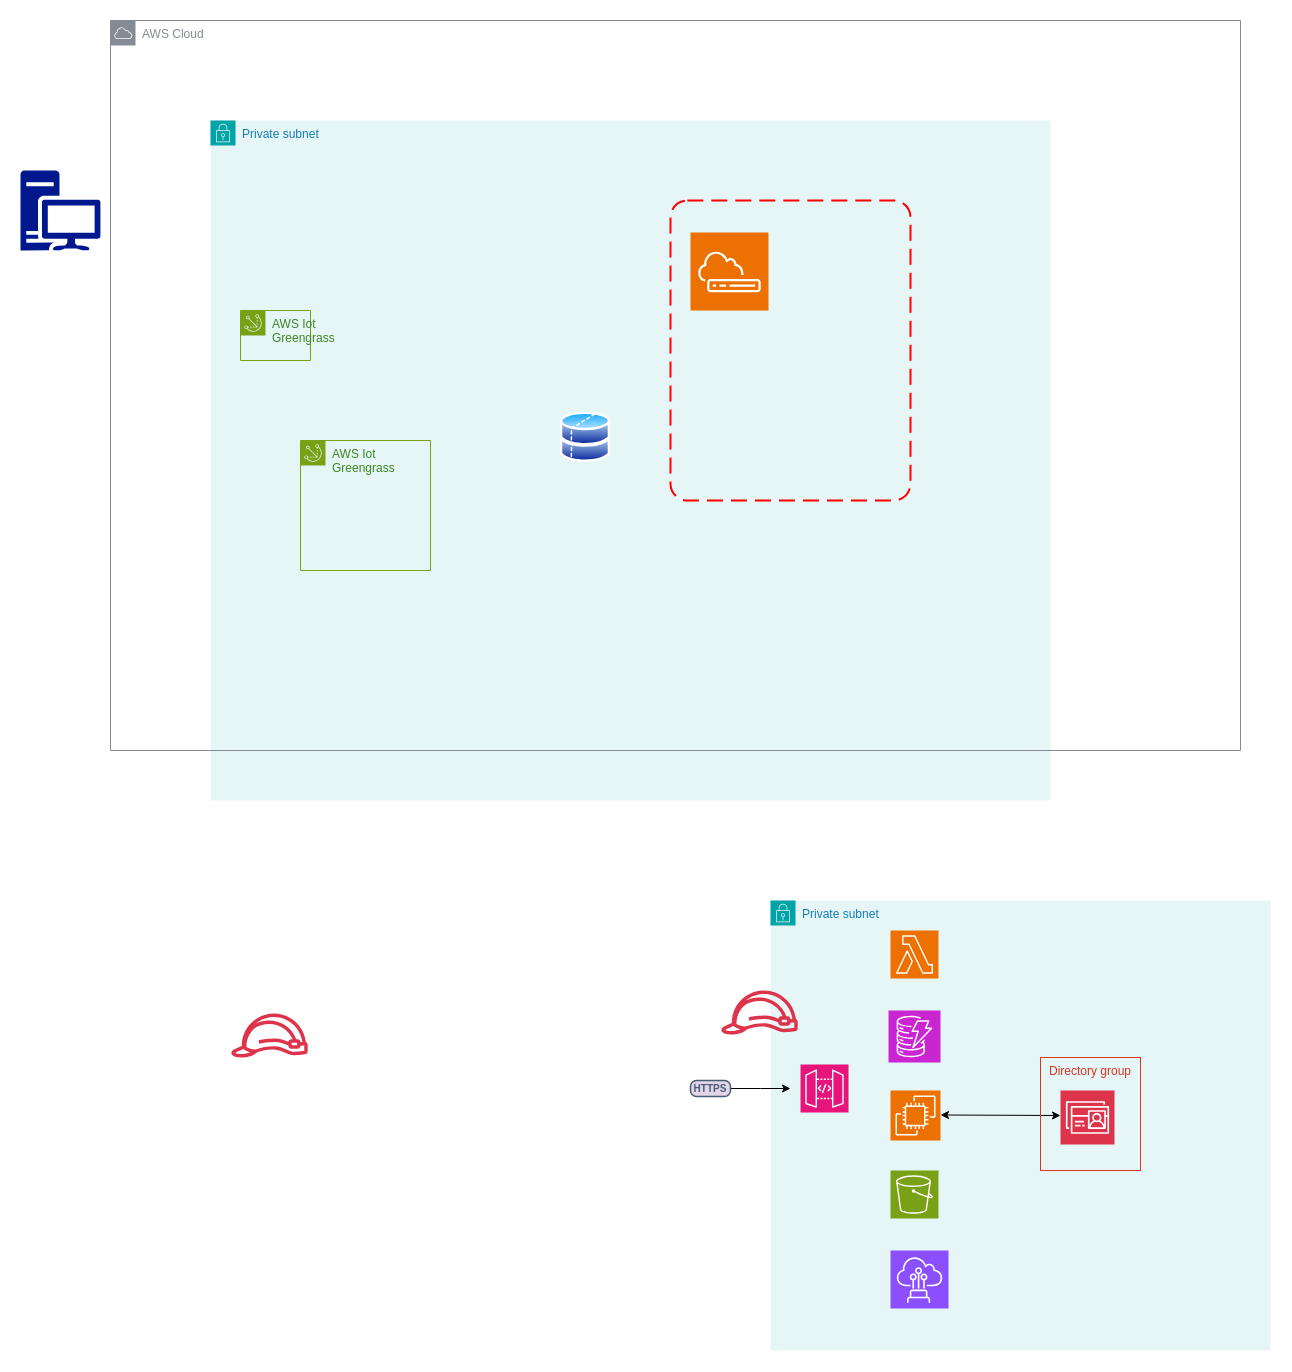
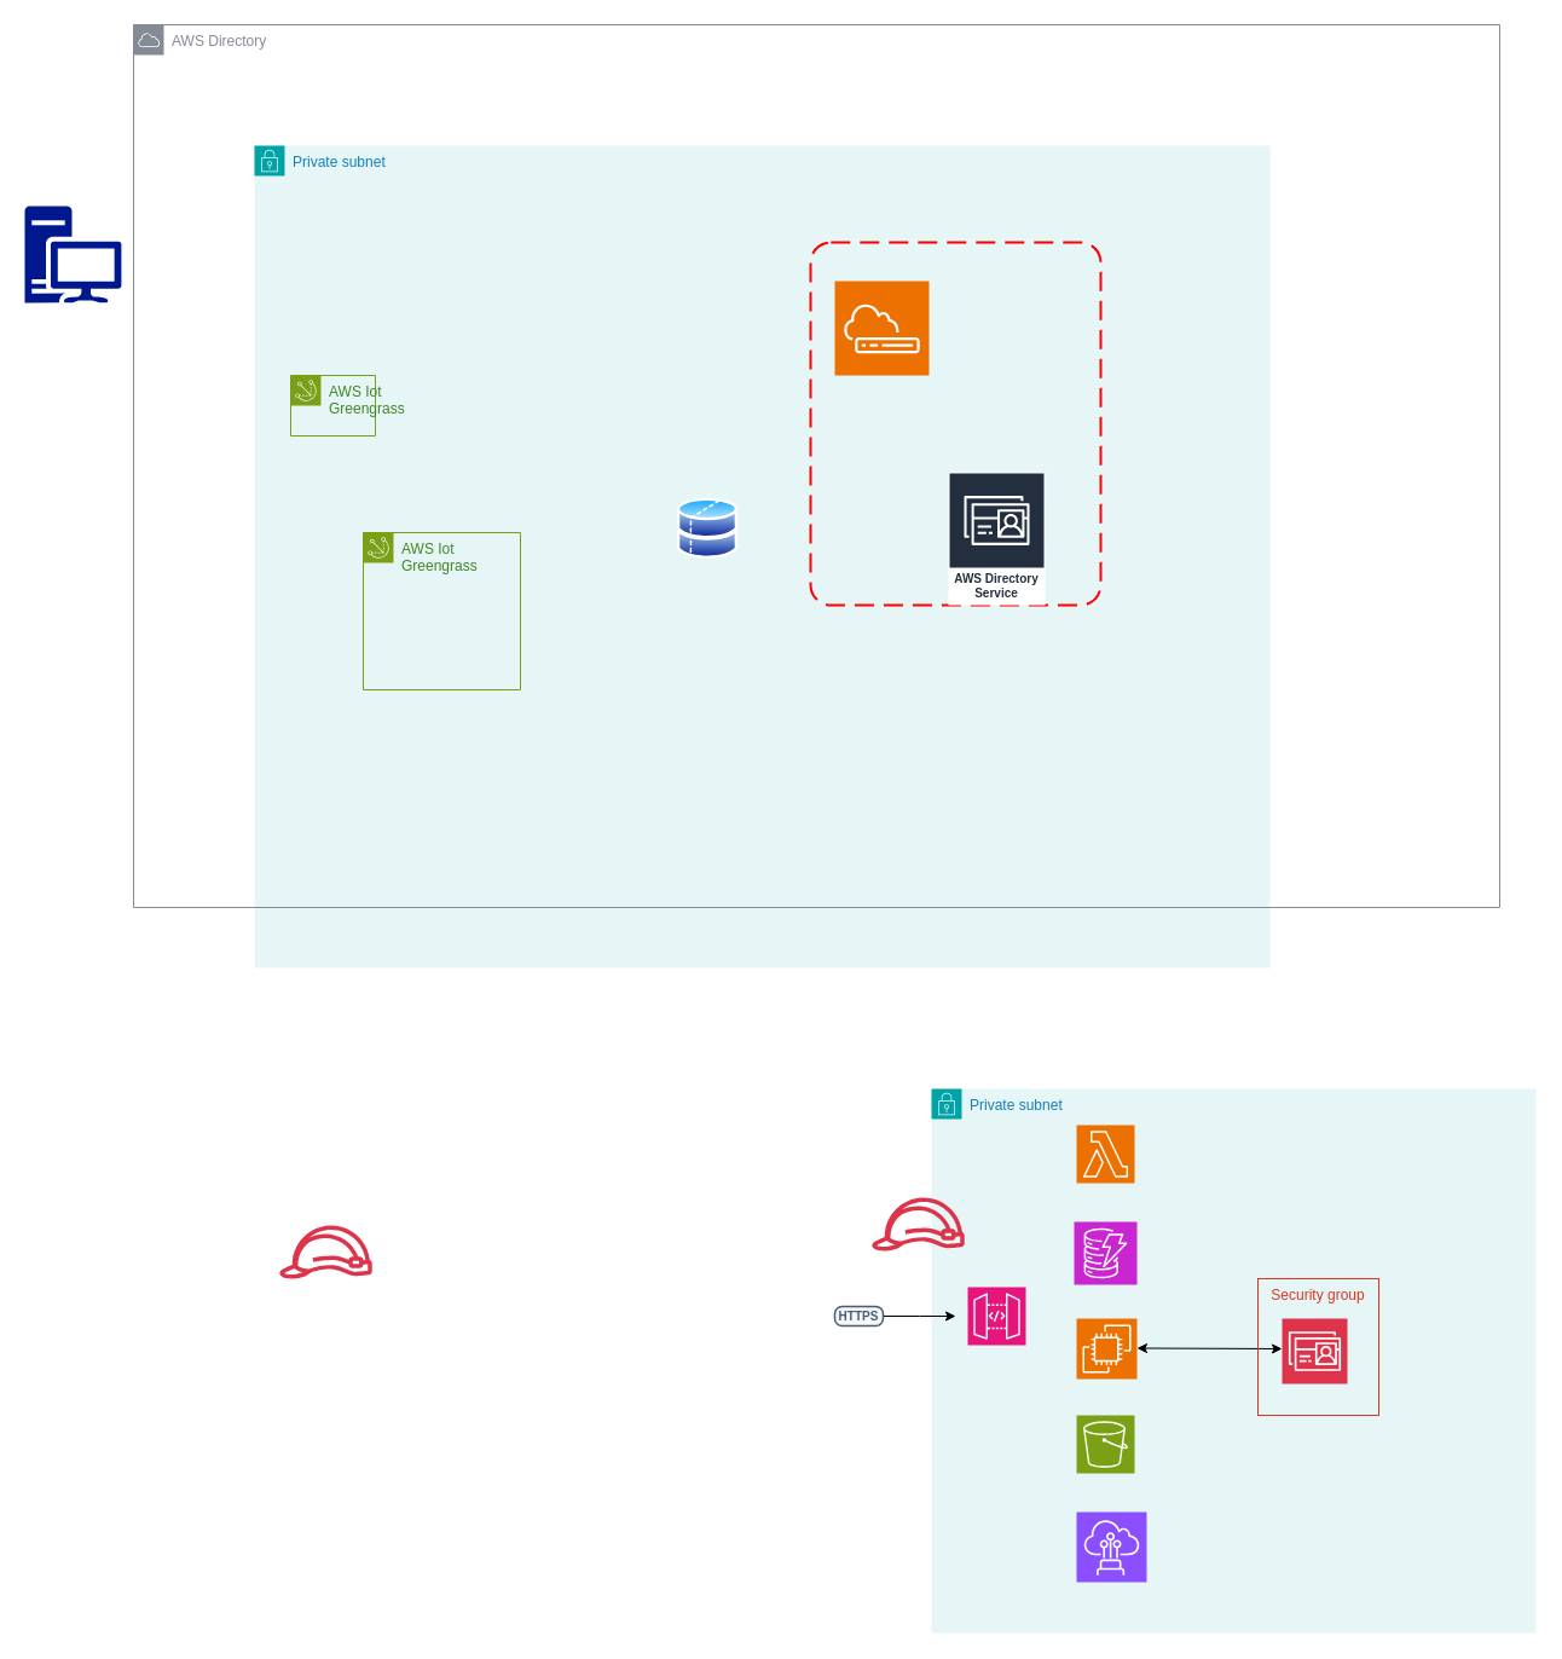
  <mxCell id="0" />
  <mxCell id="1" parent="0" />
  <mxCell id="2" value="Private subnet" style="points=[[0,0],[0.25,0],[0.5,0],[0.75,0],[1,0],[1,0.25],[1,0.5],[1,0.75],[1,1],[0.75,1],[0.5,1],[0.25,1],[0,1],[0,0.75],[0,0.5],[0,0.25]];outlineConnect=0;gradientColor=none;html=1;whiteSpace=wrap;fontSize=12;fontStyle=0;container=1;pointerEvents=0;collapsible=0;recursiveResize=0;shape=mxgraph.aws4.group;grIcon=mxgraph.aws4.group_security_group;grStroke=0;strokeColor=#00A4A6;fillColor=#E6F6F7;verticalAlign=top;align=left;spacingLeft=30;fontColor=#147EBA;dashed=0;" parent="1" vertex="1"><mxGeometry x="770" y="900" width="500" height="450" as="geometry" /></mxCell>
  <mxCell id="3" value="" style="endArrow=blockThin;html=1;strokeColor=#475E75;bendable=1;rounded=0;endFill=1;endSize=4;strokeWidth=1.5;startSize=4;startArrow=none;startFill=0;exitX=1;exitY=0.5;exitDx=0;exitDy=0;" parent="2" source="5" edge="1"><mxGeometry relative="1" as="geometry"><mxPoint x="-67" y="187.5" as="targetPoint" /><mxPoint x="38" y="187.5" as="sourcePoint" /></mxGeometry></mxCell>
  <mxCell id="4" value="" style="edgeStyle=orthogonalEdgeStyle;rounded=0;orthogonalLoop=1;jettySize=auto;html=1;" parent="2" source="5" edge="1"><mxGeometry relative="1" as="geometry"><mxPoint x="20" y="188" as="targetPoint" /></mxGeometry></mxCell>
- <mxCell id="5" value="HTTPS" style="rounded=1;whiteSpace=wrap;html=1;arcSize=38;strokeColor=#475E75;fillColor=#e1d5e7;strokeWidth=1.5;fontColor=#475E75;fontStyle=1;fontSize=10;" parent="2" vertex="1"><mxGeometry x="-80" y="180" width="40" height="16" as="geometry" /></mxCell>
+ <mxCell id="5" value="HTTPS" style="rounded=1;whiteSpace=wrap;html=1;arcSize=38;strokeColor=#475E75;fillColor=#F5F6F7;strokeWidth=1.5;fontColor=#475E75;fontStyle=1;fontSize=10;" parent="2" vertex="1"><mxGeometry x="-80" y="180" width="40" height="16" as="geometry" /></mxCell>
  <mxCell id="6" value="" style="sketch=0;points=[[0,0,0],[0.25,0,0],[0.5,0,0],[0.75,0,0],[1,0,0],[0,1,0],[0.25,1,0],[0.5,1,0],[0.75,1,0],[1,1,0],[0,0.25,0],[0,0.5,0],[0,0.75,0],[1,0.25,0],[1,0.5,0],[1,0.75,0]];outlineConnect=0;fontColor=#232F3E;fillColor=#E7157B;strokeColor=#ffffff;dashed=0;verticalLabelPosition=bottom;verticalAlign=top;align=center;html=1;fontSize=12;fontStyle=0;aspect=fixed;shape=mxgraph.aws4.resourceIcon;resIcon=mxgraph.aws4.api_gateway;" parent="2" vertex="1"><mxGeometry x="30" y="164" width="48" height="48" as="geometry" /></mxCell>
  <mxCell id="7" value="" style="sketch=0;points=[[0,0,0],[0.25,0,0],[0.5,0,0],[0.75,0,0],[1,0,0],[0,1,0],[0.25,1,0],[0.5,1,0],[0.75,1,0],[1,1,0],[0,0.25,0],[0,0.5,0],[0,0.75,0],[1,0.25,0],[1,0.5,0],[1,0.75,0]];outlineConnect=0;fontColor=#232F3E;fillColor=#ED7100;strokeColor=#ffffff;dashed=0;verticalLabelPosition=bottom;verticalAlign=top;align=center;html=1;fontSize=12;fontStyle=0;aspect=fixed;shape=mxgraph.aws4.resourceIcon;resIcon=mxgraph.aws4.lambda;" parent="2" vertex="1"><mxGeometry x="120" y="30" width="48" height="48" as="geometry" /></mxCell>
  <mxCell id="8" value="" style="sketch=0;points=[[0,0,0],[0.25,0,0],[0.5,0,0],[0.75,0,0],[1,0,0],[0,1,0],[0.25,1,0],[0.5,1,0],[0.75,1,0],[1,1,0],[0,0.25,0],[0,0.5,0],[0,0.75,0],[1,0.25,0],[1,0.5,0],[1,0.75,0]];outlineConnect=0;fontColor=#232F3E;fillColor=#C925D1;strokeColor=#ffffff;dashed=0;verticalLabelPosition=bottom;verticalAlign=top;align=center;html=1;fontSize=12;fontStyle=0;aspect=fixed;shape=mxgraph.aws4.resourceIcon;resIcon=mxgraph.aws4.dynamodb;" parent="2" vertex="1"><mxGeometry x="118" y="110" width="52" height="52" as="geometry" /></mxCell>
  <mxCell id="9" value="" style="sketch=0;points=[[0,0,0],[0.25,0,0],[0.5,0,0],[0.75,0,0],[1,0,0],[0,1,0],[0.25,1,0],[0.5,1,0],[0.75,1,0],[1,1,0],[0,0.25,0],[0,0.5,0],[0,0.75,0],[1,0.25,0],[1,0.5,0],[1,0.75,0]];outlineConnect=0;fontColor=#232F3E;fillColor=#ED7100;strokeColor=#ffffff;dashed=0;verticalLabelPosition=bottom;verticalAlign=top;align=center;html=1;fontSize=12;fontStyle=0;aspect=fixed;shape=mxgraph.aws4.resourceIcon;resIcon=mxgraph.aws4.ec2;" parent="2" vertex="1"><mxGeometry x="120" y="190" width="50" height="50" as="geometry" /></mxCell>
  <mxCell id="10" value="" style="sketch=0;points=[[0,0,0],[0.25,0,0],[0.5,0,0],[0.75,0,0],[1,0,0],[0,1,0],[0.25,1,0],[0.5,1,0],[0.75,1,0],[1,1,0],[0,0.25,0],[0,0.5,0],[0,0.75,0],[1,0.25,0],[1,0.5,0],[1,0.75,0]];outlineConnect=0;fontColor=#232F3E;fillColor=#7AA116;strokeColor=#ffffff;dashed=0;verticalLabelPosition=bottom;verticalAlign=top;align=center;html=1;fontSize=12;fontStyle=0;aspect=fixed;shape=mxgraph.aws4.resourceIcon;resIcon=mxgraph.aws4.s3;" parent="2" vertex="1"><mxGeometry x="120" y="270" width="48" height="48" as="geometry" /></mxCell>
  <mxCell id="11" value="" style="sketch=0;points=[[0,0,0],[0.25,0,0],[0.5,0,0],[0.75,0,0],[1,0,0],[0,1,0],[0.25,1,0],[0.5,1,0],[0.75,1,0],[1,1,0],[0,0.25,0],[0,0.5,0],[0,0.75,0],[1,0.25,0],[1,0.5,0],[1,0.75,0]];outlineConnect=0;fontColor=#232F3E;fillColor=#8C4FFF;strokeColor=#ffffff;dashed=0;verticalLabelPosition=bottom;verticalAlign=top;align=center;html=1;fontSize=12;fontStyle=0;aspect=fixed;shape=mxgraph.aws4.resourceIcon;resIcon=mxgraph.aws4.direct_connect;" parent="2" vertex="1"><mxGeometry x="120" y="350" width="58" height="58" as="geometry" /></mxCell>
  <mxCell id="12" value="" style="sketch=0;points=[[0,0,0],[0.25,0,0],[0.5,0,0],[0.75,0,0],[1,0,0],[0,1,0],[0.25,1,0],[0.5,1,0],[0.75,1,0],[1,1,0],[0,0.25,0],[0,0.5,0],[0,0.75,0],[1,0.25,0],[1,0.5,0],[1,0.75,0]];outlineConnect=0;fontColor=#232F3E;fillColor=#DD344C;strokeColor=#ffffff;dashed=0;verticalLabelPosition=bottom;verticalAlign=top;align=center;html=1;fontSize=12;fontStyle=0;aspect=fixed;shape=mxgraph.aws4.resourceIcon;resIcon=mxgraph.aws4.directory_service;" parent="2" vertex="1"><mxGeometry x="290" y="190" width="54" height="54" as="geometry" /></mxCell>
  <mxCell id="13" value="" style="endArrow=classic;startArrow=classic;html=1;rounded=0;exitX=1;exitY=0.5;exitDx=0;exitDy=0;exitPerimeter=0;" parent="2" edge="1"><mxGeometry width="50" height="50" relative="1" as="geometry"><mxPoint x="170" y="214.5" as="sourcePoint" /><mxPoint x="290" y="215" as="targetPoint" /><Array as="points" /></mxGeometry></mxCell>
  <mxCell id="14" value="" style="sketch=0;outlineConnect=0;fontColor=#232F3E;gradientColor=none;fillColor=#DD344C;strokeColor=none;dashed=0;verticalLabelPosition=bottom;verticalAlign=top;align=center;html=1;fontSize=12;fontStyle=0;aspect=fixed;pointerEvents=1;shape=mxgraph.aws4.role;" parent="1" vertex="1"><mxGeometry x="720" y="990" width="78" height="44" as="geometry" /></mxCell>
  <mxCell id="15" value="" style="sketch=0;outlineConnect=0;fontColor=#232F3E;gradientColor=none;fillColor=#DD344C;strokeColor=none;dashed=0;verticalLabelPosition=bottom;verticalAlign=top;align=center;html=1;fontSize=12;fontStyle=0;aspect=fixed;pointerEvents=1;shape=mxgraph.aws4.role;" parent="1" vertex="1"><mxGeometry x="230" y="1013" width="78" height="44" as="geometry" /></mxCell>
- <mxCell id="16" value="Directory group" style="fillColor=none;strokeColor=#DD3522;verticalAlign=top;fontStyle=0;fontColor=#DD3522;whiteSpace=wrap;html=1;" parent="1" vertex="1"><mxGeometry x="1040" y="1057" width="100" height="113" as="geometry" /></mxCell>
+ <mxCell id="16" value="Security group" style="fillColor=none;strokeColor=#DD3522;verticalAlign=top;fontStyle=0;fontColor=#DD3522;whiteSpace=wrap;html=1;" parent="1" vertex="1"><mxGeometry x="1040" y="1057" width="100" height="113" as="geometry" /></mxCell>
  <mxCell id="17" value="Private subnet" style="points=[[0,0],[0.25,0],[0.5,0],[0.75,0],[1,0],[1,0.25],[1,0.5],[1,0.75],[1,1],[0.75,1],[0.5,1],[0.25,1],[0,1],[0,0.75],[0,0.5],[0,0.25]];outlineConnect=0;gradientColor=none;html=1;whiteSpace=wrap;fontSize=12;fontStyle=0;container=1;pointerEvents=0;collapsible=0;recursiveResize=0;shape=mxgraph.aws4.group;grIcon=mxgraph.aws4.group_security_group;grStroke=0;strokeColor=#00A4A6;fillColor=#E6F6F7;verticalAlign=top;align=left;spacingLeft=30;fontColor=#147EBA;dashed=0;" vertex="1" parent="1"><mxGeometry x="210" y="120" width="840" height="680" as="geometry" /></mxCell>
  <mxCell id="18" value="AWS Iot&#10;Greengrass" style="points=[[0,0],[0.25,0],[0.5,0],[0.75,0],[1,0],[1,0.25],[1,0.5],[1,0.75],[1,1],[0.75,1],[0.5,1],[0.25,1],[0,1],[0,0.75],[0,0.5],[0,0.25]];outlineConnect=0;gradientColor=none;html=1;whiteSpace=wrap;fontSize=12;fontStyle=0;container=1;pointerEvents=0;collapsible=0;recursiveResize=0;shape=mxgraph.aws4.group;grIcon=mxgraph.aws4.group_iot_greengrass;strokeColor=#7AA116;fillColor=none;verticalAlign=top;align=left;spacingLeft=30;fontColor=#3F8624;dashed=0;" vertex="1" parent="17"><mxGeometry x="30" y="190" width="70" height="50" as="geometry" /></mxCell>
  <mxCell id="19" value="" style="rounded=1;arcSize=7;dashed=1;strokeColor=#ff0000;fillColor=none;gradientColor=none;dashPattern=8 4;strokeWidth=2;" vertex="1" parent="17"><mxGeometry x="460" y="80" width="240" height="300" as="geometry" /></mxCell>
+ <mxCell id="20" value="AWS Directory Service" style="sketch=0;outlineConnect=0;fontColor=#232F3E;gradientColor=none;strokeColor=#ffffff;fillColor=#232F3E;dashed=0;verticalLabelPosition=middle;verticalAlign=bottom;align=center;html=1;whiteSpace=wrap;fontSize=10;fontStyle=1;spacing=3;shape=mxgraph.aws4.productIcon;prIcon=mxgraph.aws4.directory_service;" vertex="1" parent="17"><mxGeometry x="574" y="270" width="80" height="110" as="geometry" /></mxCell>
  <mxCell id="21" value="" style="sketch=0;points=[[0,0,0],[0.25,0,0],[0.5,0,0],[0.75,0,0],[1,0,0],[0,1,0],[0.25,1,0],[0.5,1,0],[0.75,1,0],[1,1,0],[0,0.25,0],[0,0.5,0],[0,0.75,0],[1,0.25,0],[1,0.5,0],[1,0.75,0]];outlineConnect=0;fontColor=#232F3E;fillColor=#ED7100;strokeColor=#ffffff;dashed=0;verticalLabelPosition=bottom;verticalAlign=top;align=center;html=1;fontSize=12;fontStyle=0;aspect=fixed;shape=mxgraph.aws4.resourceIcon;resIcon=mxgraph.aws4.outposts_1u_and_2u_servers;" vertex="1" parent="17"><mxGeometry x="480" y="112" width="78" height="78" as="geometry" /></mxCell>
  <mxCell id="22" value="" style="image;aspect=fixed;perimeter=ellipsePerimeter;html=1;align=center;shadow=0;dashed=0;spacingTop=3;image=img/lib/active_directory/database_partition_2.svg;" vertex="1" parent="17"><mxGeometry x="350" y="306.5" width="50" height="37" as="geometry" /></mxCell>
  <mxCell id="23" value="" style="image;aspect=fixed;perimeter=ellipsePerimeter;html=1;align=center;shadow=0;dashed=0;spacingTop=3;image=img/lib/active_directory/database_partition_2.svg;" vertex="1" parent="17"><mxGeometry x="350" y="290" width="50" height="37" as="geometry" /></mxCell>
  <mxCell id="24" value="AWS Iot&#10;Greengrass" style="points=[[0,0],[0.25,0],[0.5,0],[0.75,0],[1,0],[1,0.25],[1,0.5],[1,0.75],[1,1],[0.75,1],[0.5,1],[0.25,1],[0,1],[0,0.75],[0,0.5],[0,0.25]];outlineConnect=0;gradientColor=none;html=1;whiteSpace=wrap;fontSize=12;fontStyle=0;container=1;pointerEvents=0;collapsible=0;recursiveResize=0;shape=mxgraph.aws4.group;grIcon=mxgraph.aws4.group_iot_greengrass;strokeColor=#7AA116;fillColor=none;verticalAlign=top;align=left;spacingLeft=30;fontColor=#3F8624;dashed=0;" vertex="1" parent="17"><mxGeometry x="90" y="320" width="130" height="130" as="geometry" /></mxCell>
  <mxCell id="25" value="" style="sketch=0;aspect=fixed;pointerEvents=1;shadow=0;dashed=0;html=1;strokeColor=none;labelPosition=center;verticalLabelPosition=bottom;verticalAlign=top;align=center;fillColor=#00188D;shape=mxgraph.mscae.enterprise.workstation_client" vertex="1" parent="1"><mxGeometry x="20" y="170" width="80" height="80" as="geometry" /></mxCell>
- <mxCell id="26" value="AWS Cloud" style="sketch=0;outlineConnect=0;gradientColor=none;html=1;whiteSpace=wrap;fontSize=12;fontStyle=0;shape=mxgraph.aws4.group;grIcon=mxgraph.aws4.group_aws_cloud;strokeColor=#858B94;fillColor=none;verticalAlign=top;align=left;spacingLeft=30;fontColor=#858B94;dashed=0;" vertex="1" parent="1"><mxGeometry x="110" y="20" width="1130" height="730" as="geometry" /></mxCell>
+ <mxCell id="26" value="AWS Directory" style="sketch=0;outlineConnect=0;gradientColor=none;html=1;whiteSpace=wrap;fontSize=12;fontStyle=0;shape=mxgraph.aws4.group;grIcon=mxgraph.aws4.group_aws_cloud;strokeColor=#858B94;fillColor=none;verticalAlign=top;align=left;spacingLeft=30;fontColor=#858B94;dashed=0;" vertex="1" parent="1"><mxGeometry x="110" y="20" width="1130" height="730" as="geometry" /></mxCell>
